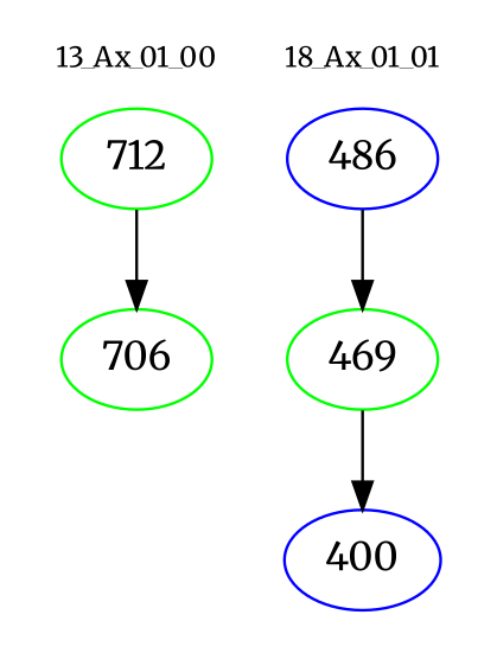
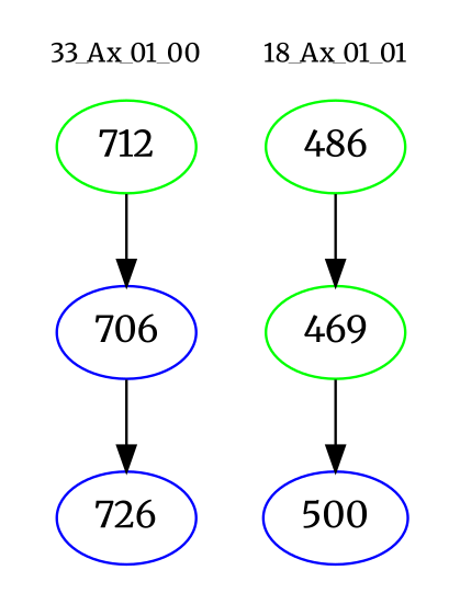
  digraph {
    fontname=Merriweather
    node [color=green fontname=Merriweather]
    edge [color=black fontname=Merriweather]
    n1 [label=712]
-   n2 [label=706]
-   n4 [color=blue label=486]
+   n2 [color=blue label=706]
+   n3 [color=blue label=726]
+   n4 [label=486]
    n5 [label=469]
-   n6 [color=blue label=400]
+   n6 [color=blue label=500]
    subgraph cluster_1 {
      color=white
      fontsize=10
-     label="13_Ax_01_00"
+     label="33_Ax_01_00"
      n1
      n2
+     n3
    }
    subgraph cluster_2 {
      color=white
      fontsize=10
      label="18_Ax_01_01"
      n4
      n5
      n6
    }
    n1 -> n2
+   n2 -> n3
    n4 -> n5
    n5 -> n6
  }
